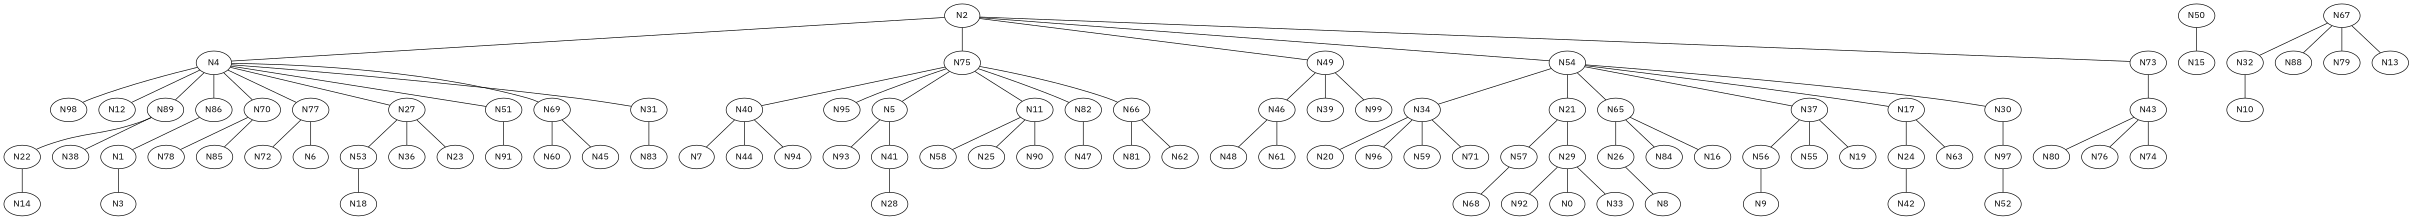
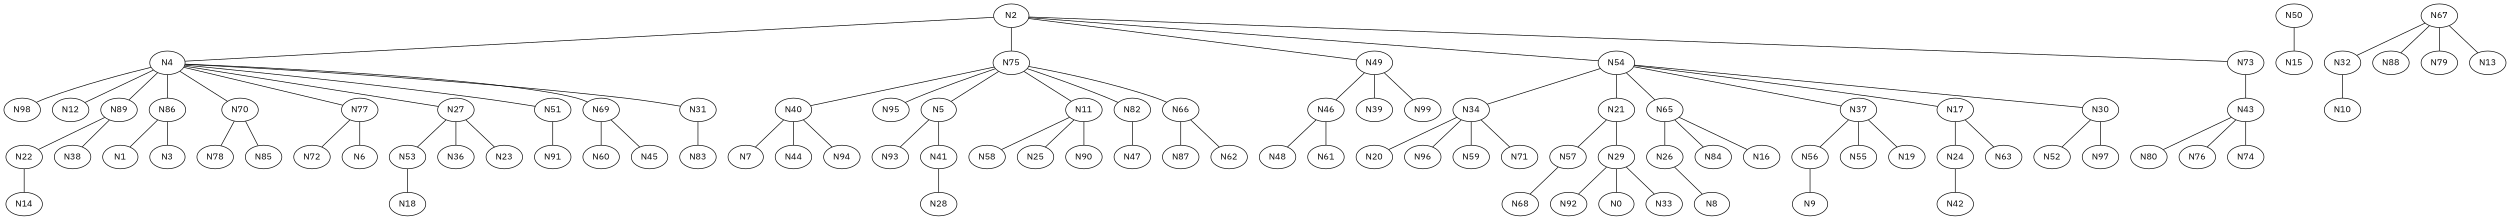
  graph {
    fontname="IBM Plex Sans"
    node [fontname="IBM Plex Sans"]
    edge [fontname="IBM Plex Sans" weight=12]
    N34
    N20
    N96
    N59
    N71
    N2
    N4
    N75
    N49
    N54
    N73
    N98
    N12
    N89
    N86
    N70
    N77
    N27
    N51
    N69
    N31
    N40
    N95
    N5
    N11
    N82
    N66
    N46
    N39
    N99
    N21
    N65
    N37
    N17
    N30
    N43
    N22
    N38
    N1
    N3
    N50
    N15
    N78
    N85
    N72
    N6
    N53
    N36
    N23
    N91
    N60
    N45
    N83
    N7
    N44
    N94
    N93
    N41
    N58
    N25
    N90
    N47
    N67
    N32
    N88
    N79
    N13
-   N81
+   N81 [label=N87]
    N62
    N48
    N61
    N80
    N76
    N74
    N10
    N57
    N29
    N68
    N92
    N0
    N33
    N28
    N26
    N84
    N16
    N8
    N56
    N55
    N19
    N24
    N63
    N52
    N97
    N14
    N9
    N42
    N18
    N34 -- N20 [weight=6]
    N34 -- N96 [weight=17]
    N34 -- N59 [weight=49]
    N34 -- N71 [weight=5]
    N2 -- N4 [weight=2]
    N2 -- N75
    N2 -- N49 [weight=1]
    N2 -- N54 [weight=2]
    N2 -- N73 [weight=8]
    N4 -- N98 [weight=47]
    N4 -- N12 [weight=15]
    N4 -- N89 [weight=40]
    N4 -- N86 [weight=44]
    N4 -- N70 [weight=1]
    N4 -- N77 [weight=9]
    N4 -- N27 [weight=16]
    N4 -- N51 [weight=16]
    N4 -- N69 [weight=41]
    N4 -- N31 [weight=46]
    N75 -- N40 [weight=39]
    N75 -- N95 [weight=11]
    N75 -- N5
    N75 -- N11 [weight=8]
    N75 -- N82 [weight=17]
    N75 -- N66 [weight=28]
    N49 -- N46 [weight=28]
    N49 -- N39 [weight=37]
    N49 -- N99 [weight=27]
    N54 -- N34 [weight=32]
    N54 -- N21 [weight=47]
    N54 -- N65 [weight=32]
    N54 -- N37 [weight=5]
    N54 -- N17 [weight=20]
    N54 -- N30 [weight=17]
    N73 -- N43 [weight=27]
    N89 -- N22 [weight=44]
    N89 -- N38 [weight=17]
    N86 -- N1 [weight=46]
-   N1 -- N3 [weight=37]
+   N86 -- N3 [weight=37]
    N70 -- N78 [weight=10]
    N70 -- N85 [weight=11]
    N77 -- N72 [weight=11]
    N77 -- N6 [weight=41]
    N27 -- N53 [weight=24]
    N27 -- N36 [weight=25]
    N27 -- N23 [weight=27]
    N51 -- N91 [weight=26]
    N69 -- N60
    N69 -- N45 [weight=23]
    N31 -- N83 [weight=47]
    N40 -- N7 [weight=45]
    N40 -- N44 [weight=24]
    N40 -- N94 [weight=24]
    N5 -- N93 [weight=39]
    N5 -- N41 [weight=40]
    N11 -- N58 [weight=4]
    N11 -- N25
    N11 -- N90 [weight=40]
    N82 -- N47 [weight=22]
    N66 -- N81 [weight=25]
    N66 -- N62 [weight=11]
    N46 -- N48 [weight=3]
    N46 -- N61 [weight=46]
    N21 -- N57 [weight=38]
    N21 -- N29 [weight=23]
    N65 -- N26 [weight=42]
    N65 -- N84 [weight=21]
    N65 -- N16 [weight=19]
    N37 -- N56 [weight=38]
    N37 -- N55 [weight=27]
    N37 -- N19 [weight=37]
    N17 -- N24 [weight=14]
    N17 -- N63
-   N97 -- N52 [weight=11]
+   N30 -- N52 [weight=11]
    N30 -- N97 [weight=47]
    N43 -- N80 [weight=7]
    N43 -- N76 [weight=32]
    N43 -- N74 [weight=50]
    N22 -- N14 [weight=44]
    N50 -- N15 [weight=32]
    N53 -- N18 [weight=21]
    N41 -- N28 [weight=8]
    N67 -- N32 [weight=48]
    N67 -- N88 [weight=14]
    N67 -- N79 [weight=47]
    N67 -- N13 [weight=35]
    N32 -- N10 [weight=10]
    N57 -- N68 [weight=31]
    N29 -- N92 [weight=13]
    N29 -- N0 [weight=18]
    N29 -- N33 [weight=10]
    N26 -- N8 [weight=30]
    N56 -- N9 [weight=19]
    N24 -- N42 [weight=23]
  }
